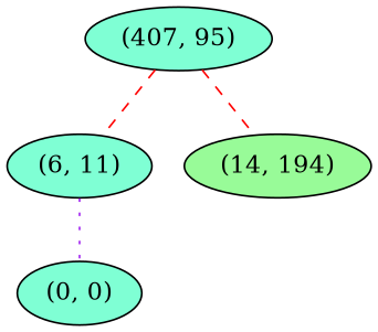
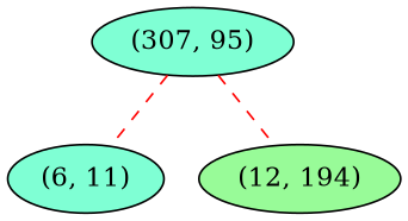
  graph {
    node [fillcolor=aquamarine style=filled]
    edge [color=red style=dashed weight=1]
    n1 [label="(6, 11)"]
-   "(307, 95)" [label="(407, 95)"]
-   "(12, 194)" [fillcolor=palegreen label="(14, 194)"]
-   "(0, 0)"
-   n1 -- "(0, 0)" [color=purple style=dotted weight=4]
+   "(307, 95)"
+   "(12, 194)" [fillcolor=palegreen]
    "(307, 95)" -- n1
    "(307, 95)" -- "(12, 194)"
  }
